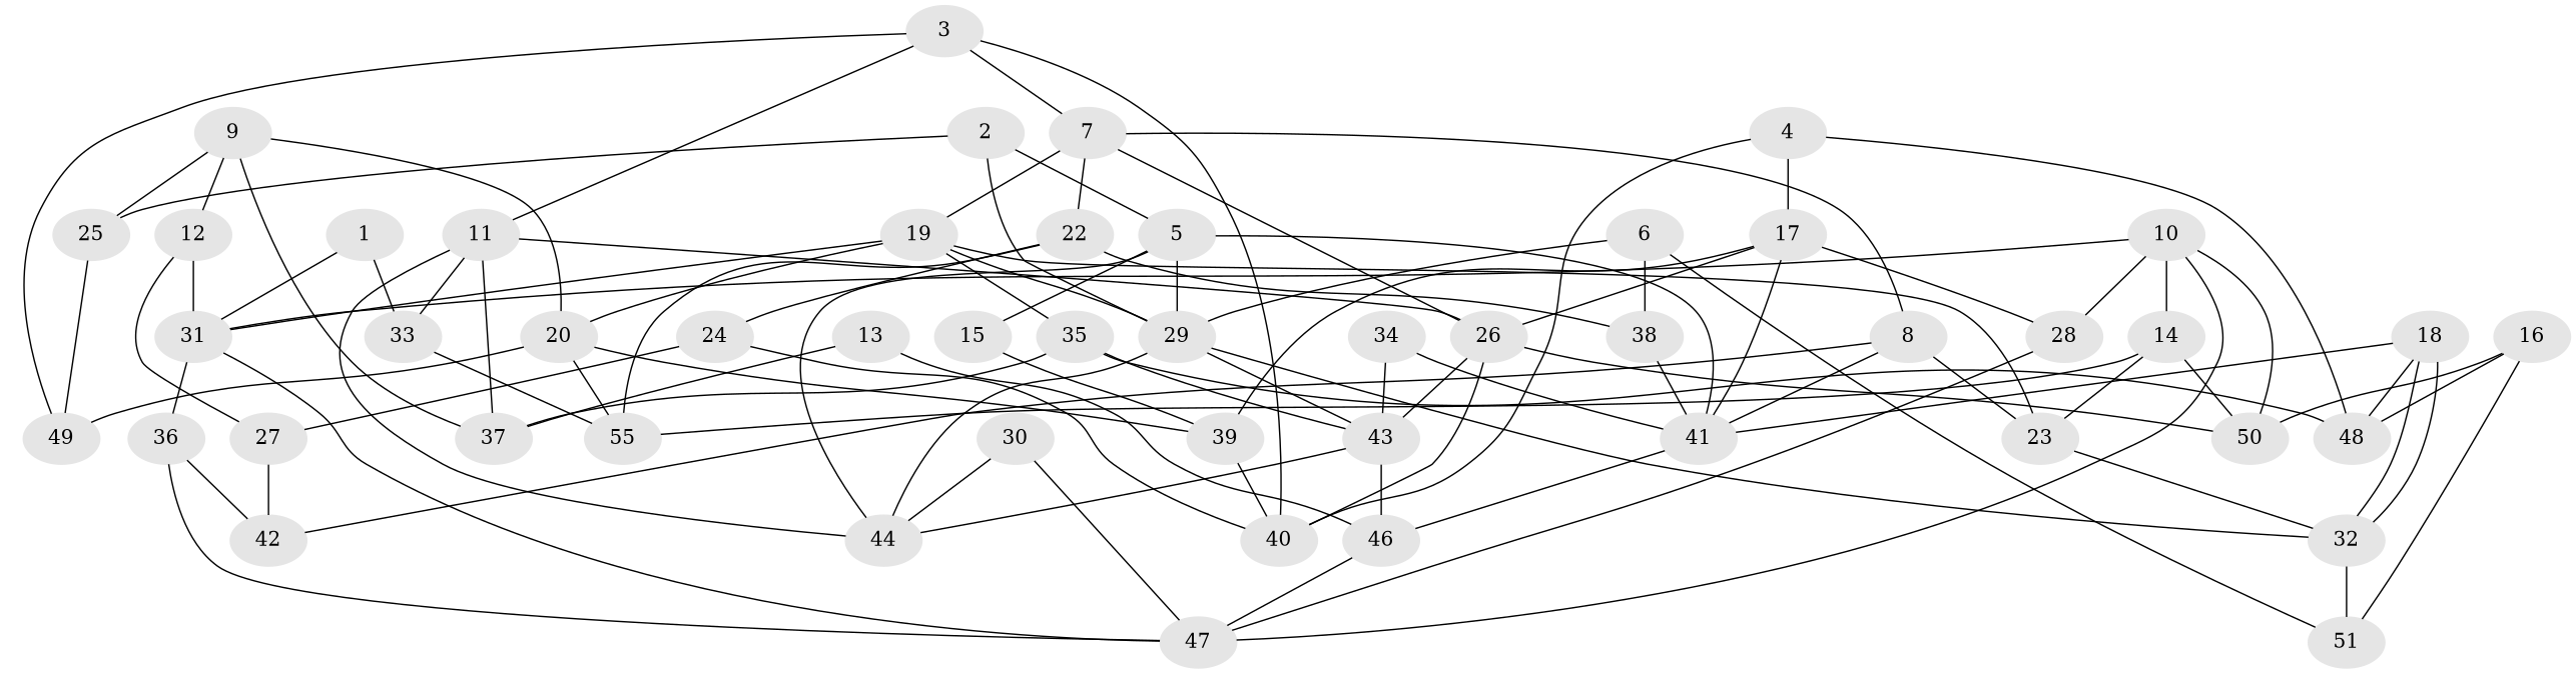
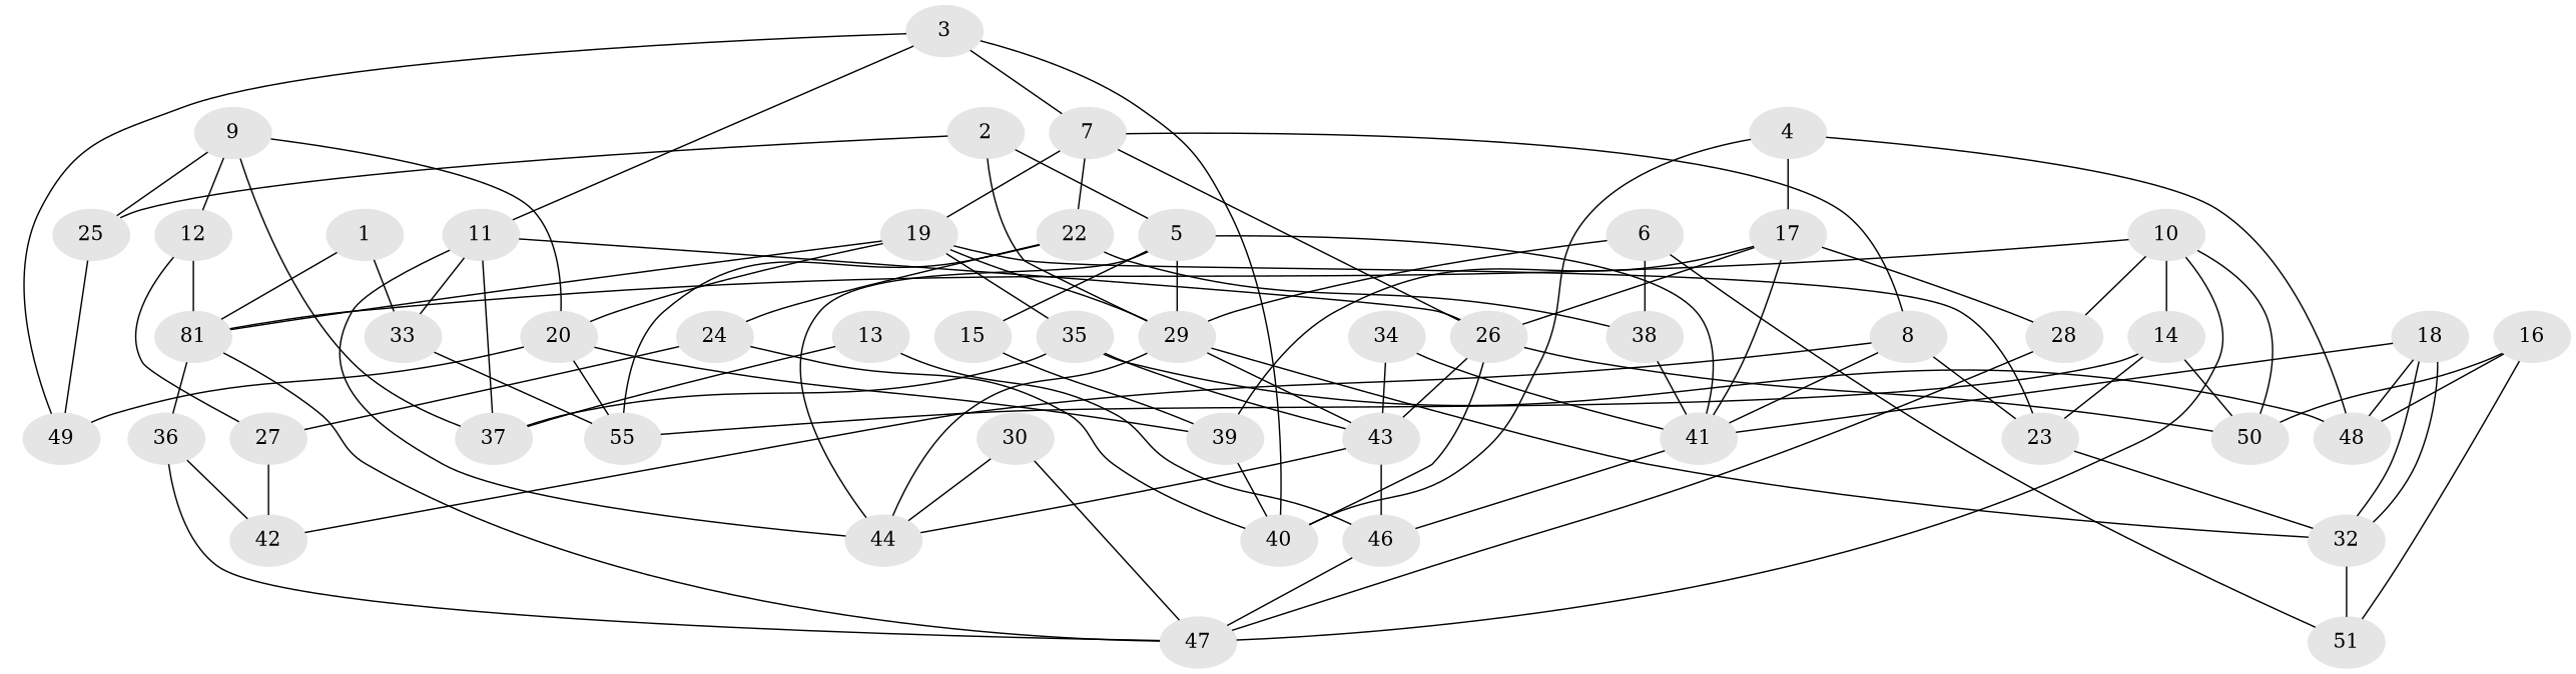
  graph {
    node [color=gray90 style=filled]
    1
-   31
+   31 [label=81]
    33
    47
    36
    n6 [label=55]
    2
    5
    25
    29
    15
    41
    44
    49
    32
    43
    3
    7
    11
    40
    8
    19
    22
    26
    37
    4
    17
    48
    28
    39
    46
    6
    38
    51
    23
    42
    20
    35
    24
    50
    9
    12
    27
    10
    14
    13
    16
    18
    30
    34
    1 -- 31
    1 -- 33
    31 -- 47
    31 -- 36
    33 -- n6
    36 -- 47
    36 -- 42
    2 -- 5
    2 -- 25
    2 -- 29
    5 -- 29
    5 -- 15
    5 -- 41
    5 -- 44
    25 -- 49
    29 -- 44
    29 -- 32
    29 -- 43
    15 -- 39
    41 -- 46
    32 -- 51
    43 -- 44
    43 -- 46
    3 -- 49
    3 -- 7
    3 -- 11
    3 -- 40
    7 -- 8
    7 -- 19
    7 -- 22
    7 -- 26
    11 -- 33
    11 -- 44
    11 -- 26
    11 -- 37
    8 -- 41
    8 -- 23
    8 -- 42
    19 -- 31
    19 -- 29
    19 -- 23
    19 -- 20
    19 -- 35
    22 -- n6
    22 -- 38
    22 -- 24
    26 -- 43
    26 -- 40
    26 -- 50
    4 -- 40
    4 -- 17
    4 -- 48
    17 -- 41
    17 -- 26
    17 -- 28
    17 -- 39
    28 -- 47
    39 -- 40
    46 -- 47
    6 -- 29
    6 -- 38
    6 -- 51
    38 -- 41
    23 -- 32
    20 -- n6
    20 -- 49
    20 -- 39
    35 -- 43
    35 -- 37
    35 -- 48
    24 -- 40
    24 -- 27
    9 -- 25
    9 -- 37
    9 -- 20
    9 -- 12
    12 -- 31
    12 -- 27
    27 -- 42
    10 -- 31
    10 -- 47
    10 -- 28
    10 -- 50
    10 -- 14
    14 -- n6
    14 -- 23
    14 -- 50
    13 -- 37
    13 -- 46
    16 -- 48
    16 -- 51
    16 -- 50
    18 -- 41
    18 -- 32
    18 -- 32
    18 -- 48
    30 -- 47
    30 -- 44
    34 -- 41
    34 -- 43
  }
